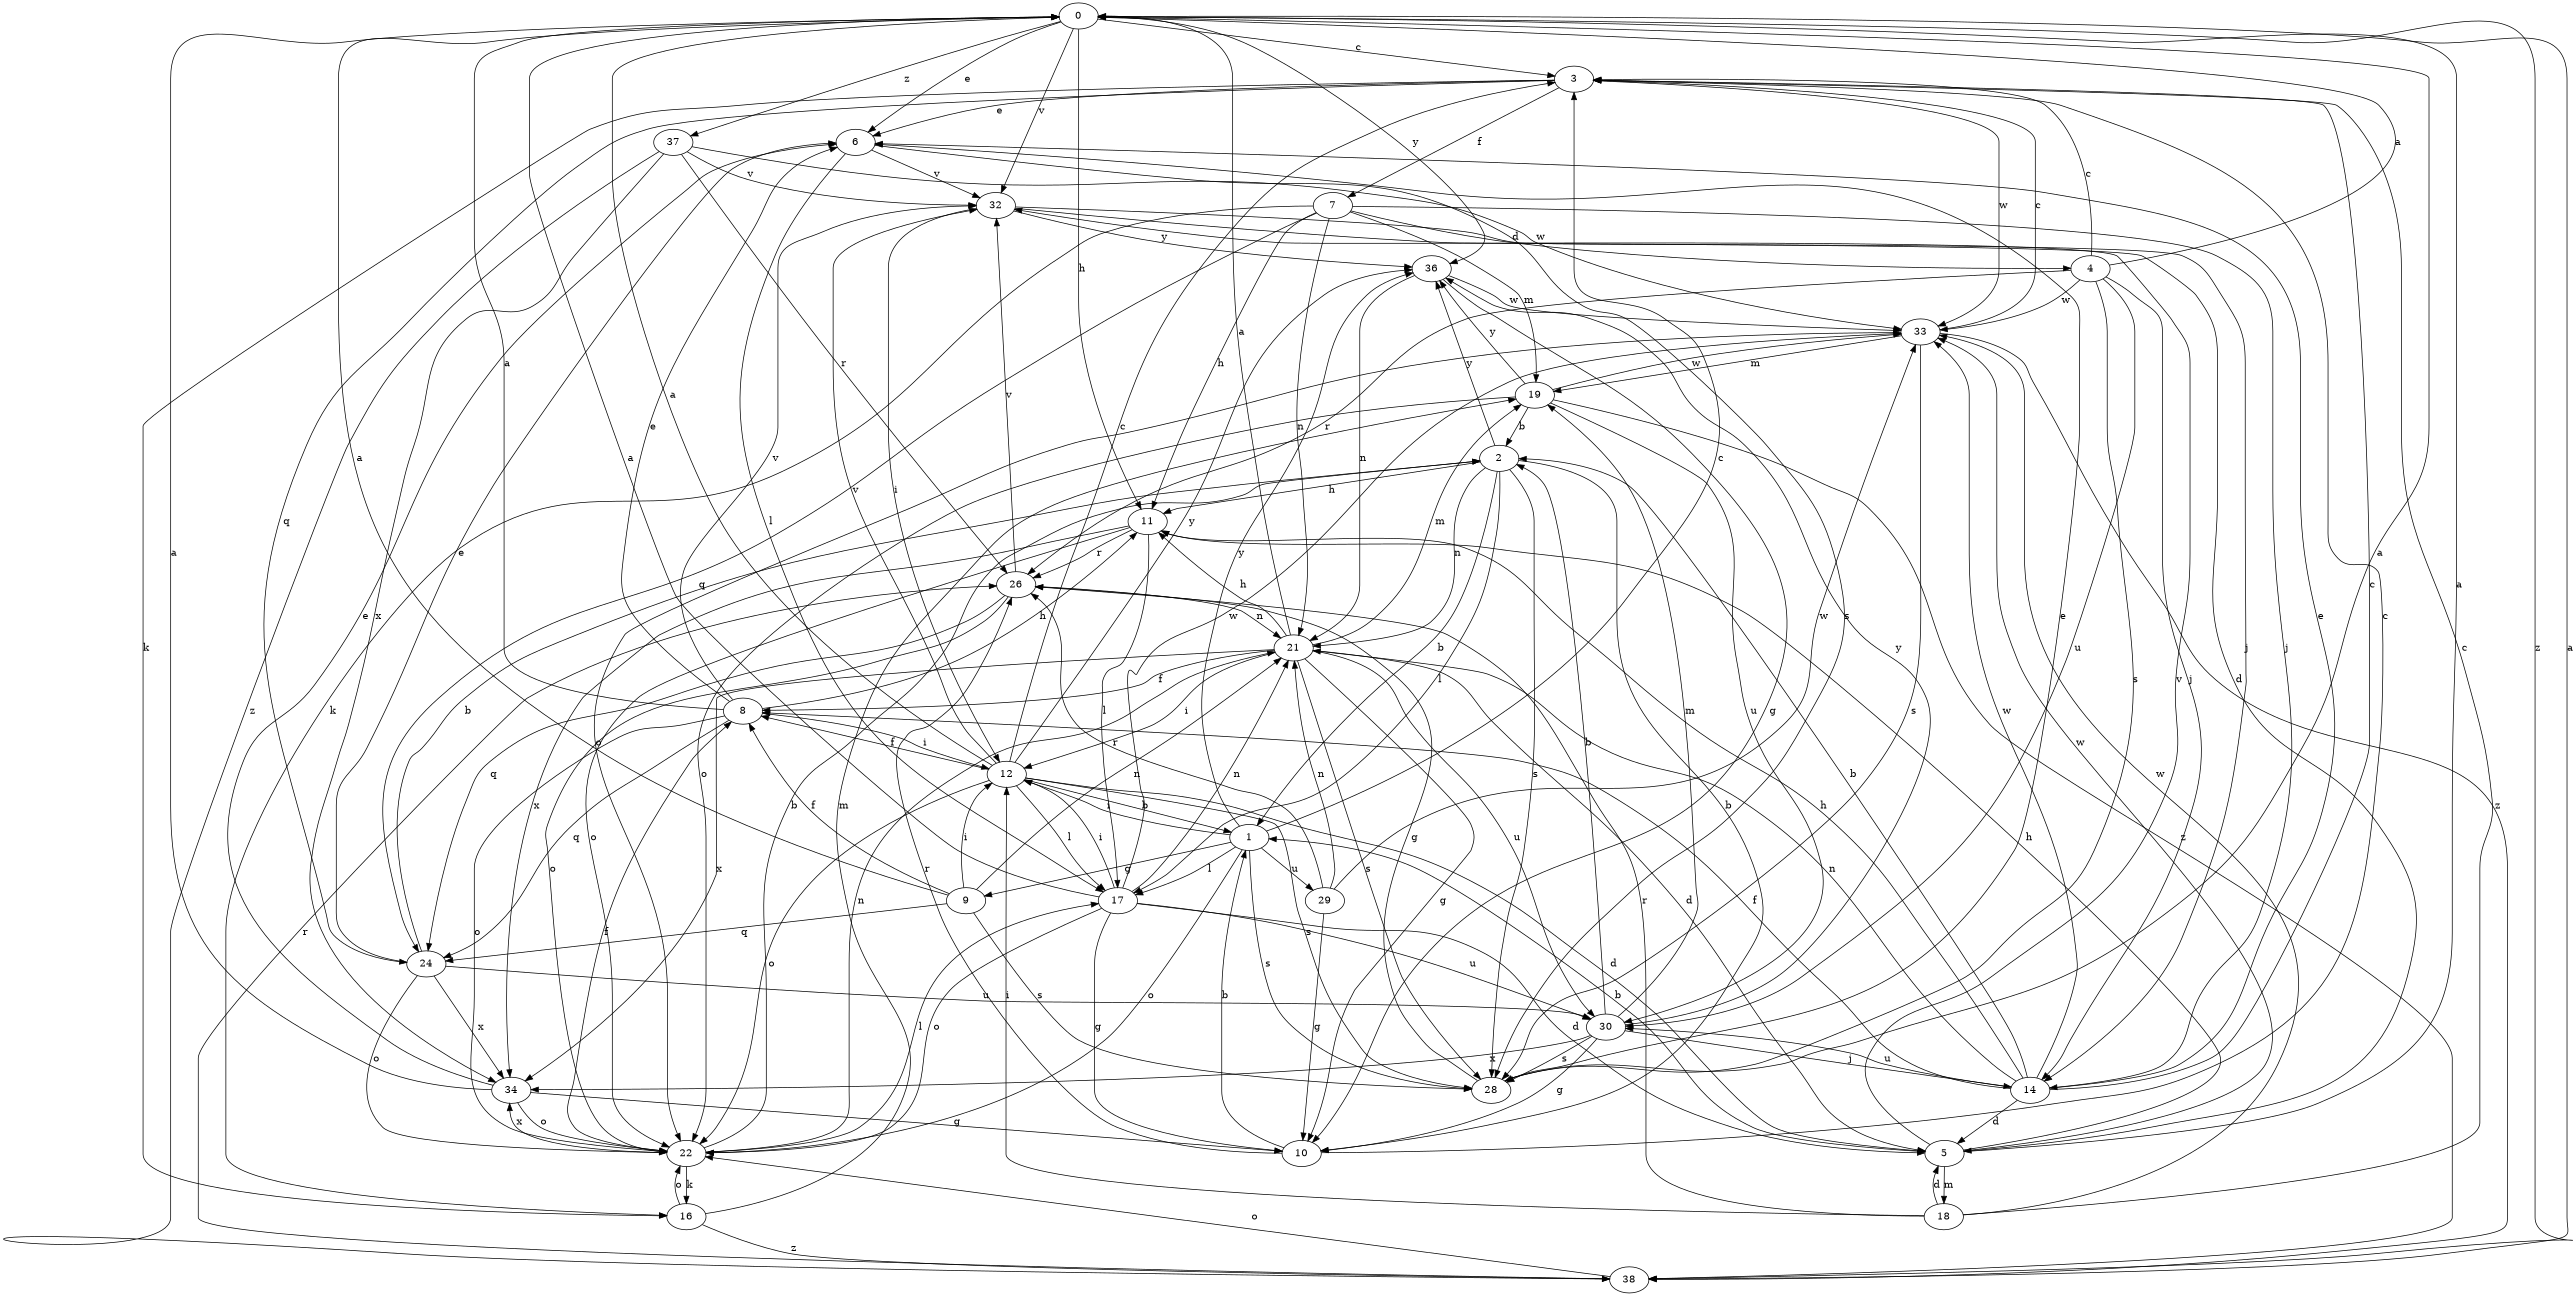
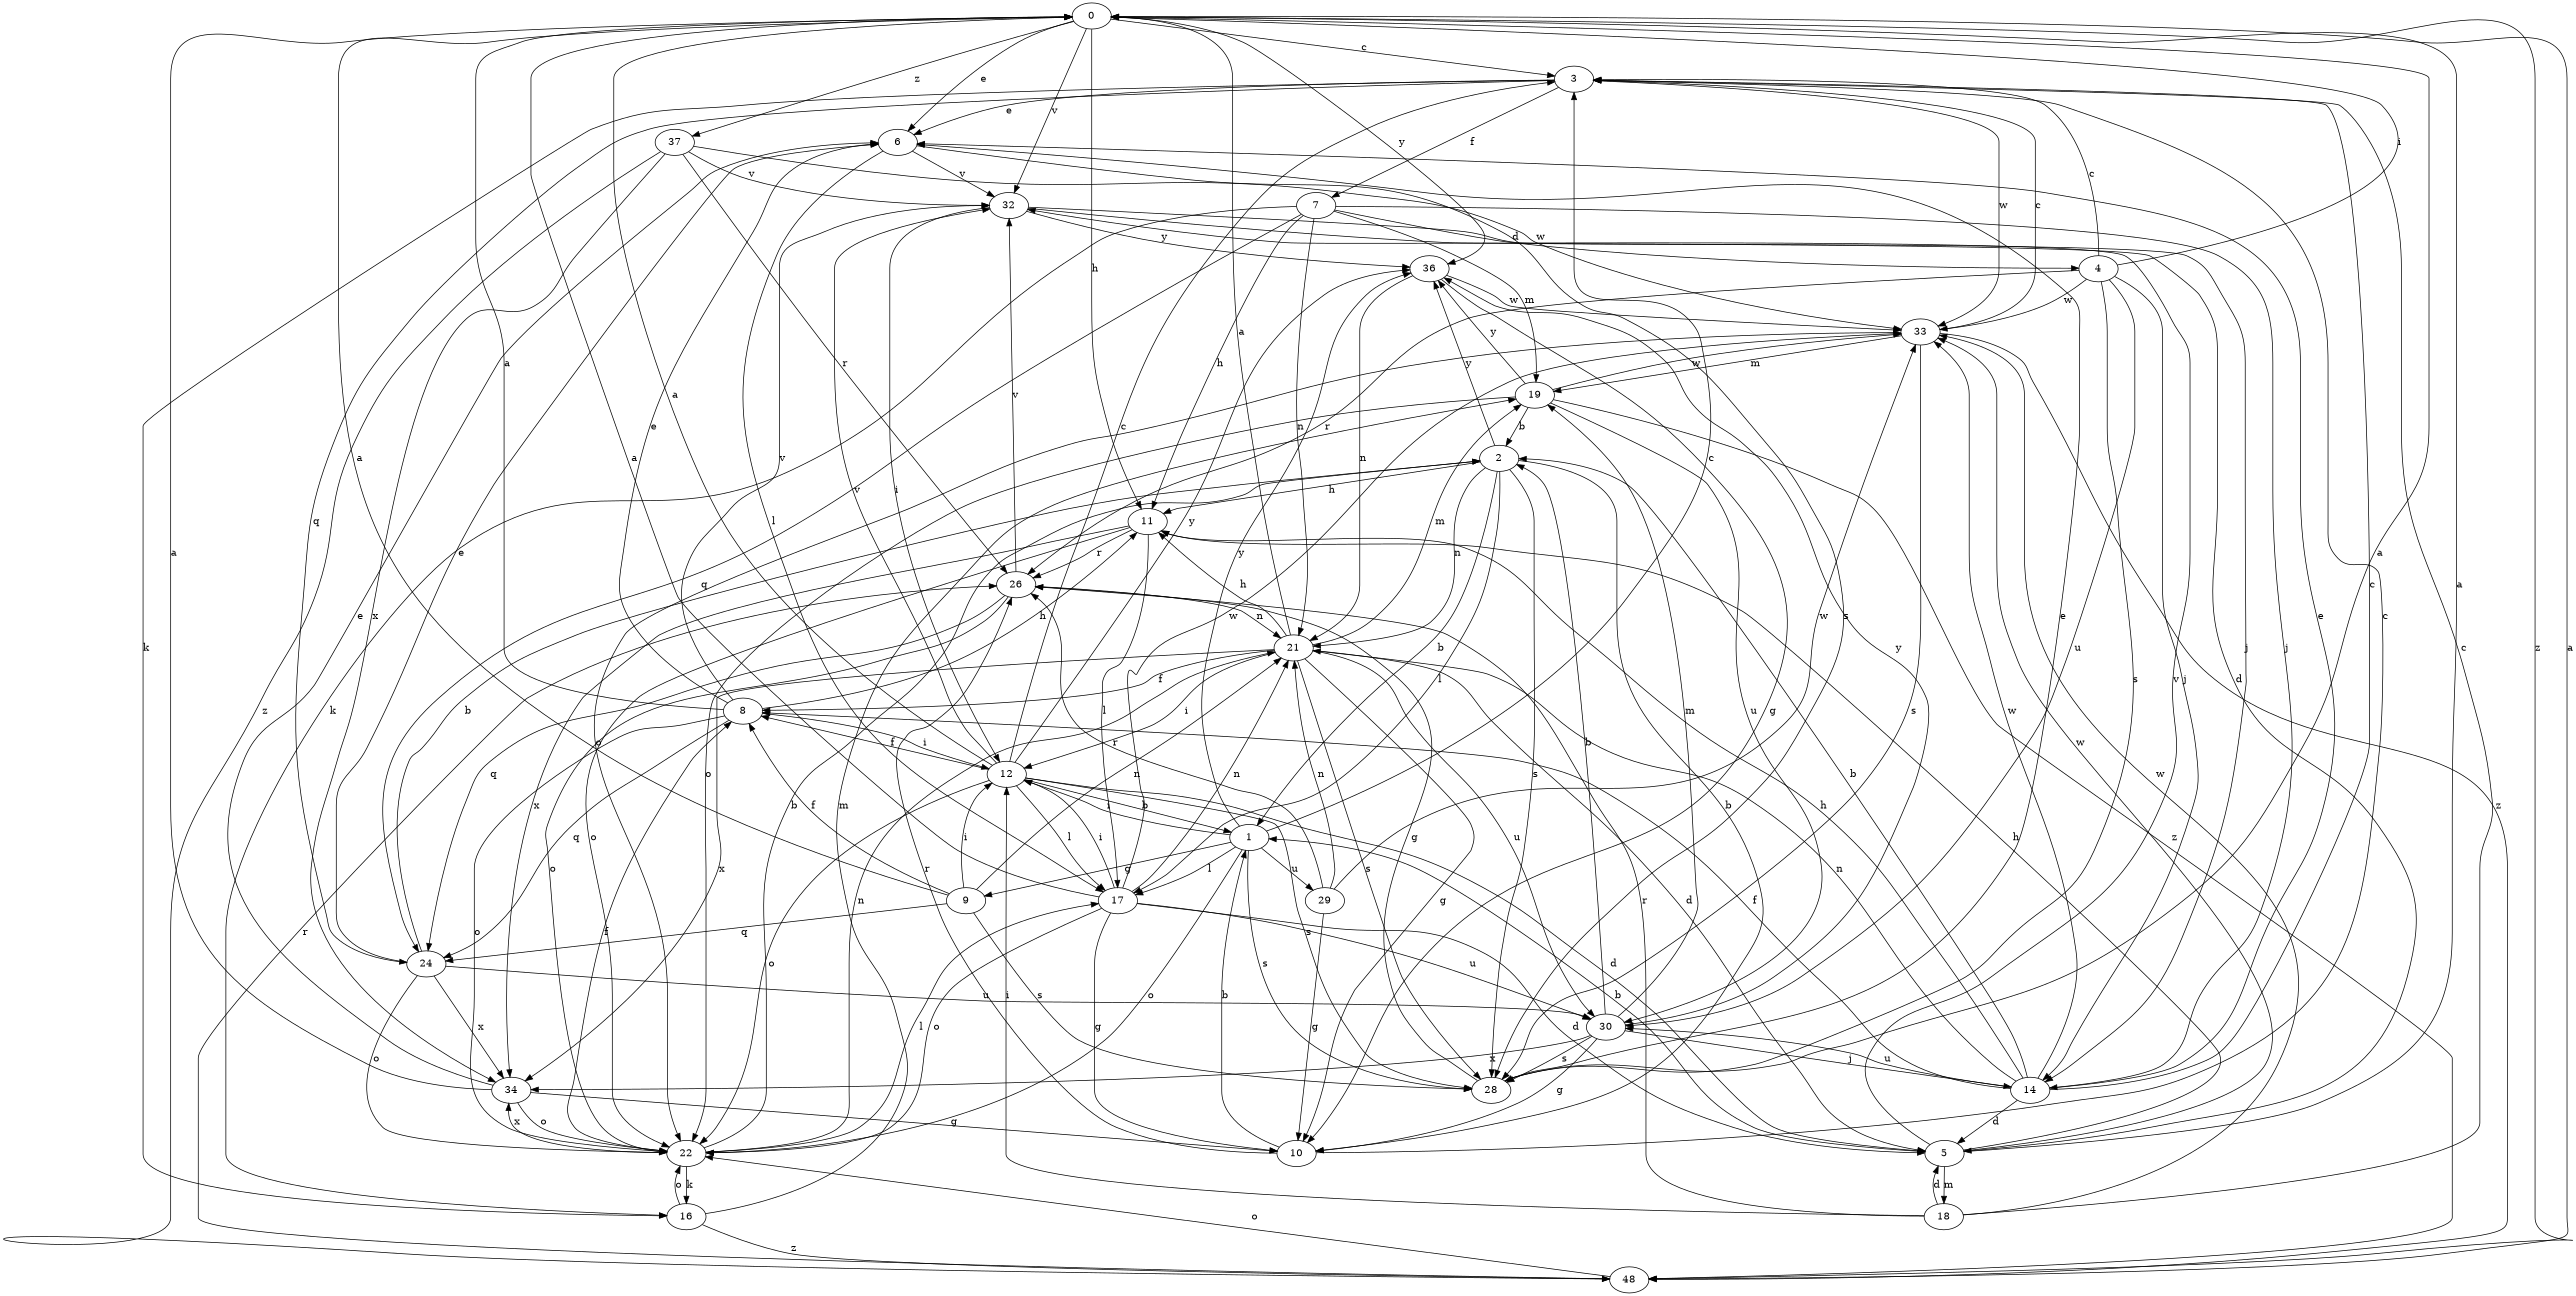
  strict digraph {
    0
    3
    6
    11
    32
    36
    37
-   38
+   38 [label=48]
    7
    16
    24
    33
    4
    28
    14
    26
    30
    17
    22
    34
    12
    5
    10
    21
    1
    9
    29
    8
    2
    19
    18
    0 -> 3 [label=c]
    0 -> 6 [label=e]
    0 -> 11 [label=h]
    0 -> 32 [label=v]
    0 -> 36 [label=y]
    0 -> 37 [label=z]
    0 -> 38 [label=z]
    3 -> 6 [label=e]
    3 -> 7 [label=f]
    3 -> 16 [label=k]
    3 -> 24 [label=q]
    3 -> 33 [label=w]
    6 -> 32 [label=v]
    6 -> 28 [label=s]
    6 -> 17 [label=l]
    11 -> 26 [label=r]
    11 -> 17 [label=l]
    11 -> 22 [label=o]
    11 -> 34 [label=x]
    32 -> 36 [label=y]
    32 -> 14 [label=j]
    32 -> 12 [label=i]
    32 -> 5 [label=d]
    36 -> 33 [label=w]
    36 -> 10 [label=g]
    36 -> 21 [label=n]
    37 -> 32 [label=v]
    37 -> 38 [label=z]
    37 -> 33 [label=w]
    37 -> 26 [label=r]
    37 -> 34 [label=x]
    38 -> 0 [label=a]
    38 -> 26 [label=r]
    38 -> 22 [label=o]
    7 -> 11 [label=h]
    7 -> 16 [label=k]
    7 -> 24 [label=q]
    7 -> 4 [label=d]
    7 -> 14 [label=j]
    7 -> 21 [label=n]
    7 -> 19 [label=m]
    16 -> 38 [label=z]
    16 -> 22 [label=o]
    16 -> 19 [label=m]
    24 -> 6 [label=e]
    24 -> 30 [label=u]
    24 -> 22 [label=o]
    24 -> 34 [label=x]
    24 -> 2 [label=b]
    33 -> 3 [label=c]
    33 -> 38 [label=z]
    33 -> 28 [label=s]
    33 -> 22 [label=o]
    33 -> 19 [label=m]
-   4 -> 0 [label=a]
+   4 -> 0 [label=i]
    4 -> 3 [label=c]
    4 -> 33 [label=w]
    4 -> 28 [label=s]
    4 -> 14 [label=j]
    4 -> 26 [label=r]
    4 -> 30 [label=u]
    28 -> 0 [label=a]
    28 -> 6 [label=e]
    28 -> 26 [label=g]
    14 -> 3 [label=c]
    14 -> 6 [label=e]
    14 -> 11 [label=h]
    14 -> 33 [label=w]
    14 -> 30 [label=u]
    14 -> 5 [label=d]
    14 -> 21 [label=n]
    14 -> 8 [label=f]
    14 -> 2 [label=b]
    26 -> 32 [label=v]
    26 -> 24 [label=q]
    26 -> 22 [label=o]
    26 -> 21 [label=n]
    30 -> 36 [label=y]
    30 -> 28 [label=s]
    30 -> 14 [label=j]
    30 -> 34 [label=x]
    30 -> 10 [label=g]
    30 -> 2 [label=b]
    30 -> 19 [label=m]
    17 -> 0 [label=a]
    17 -> 33 [label=w]
    17 -> 30 [label=u]
    17 -> 22 [label=o]
    17 -> 12 [label=i]
    17 -> 5 [label=d]
    17 -> 10 [label=g]
    17 -> 21 [label=n]
    22 -> 16 [label=k]
    22 -> 17 [label=l]
    22 -> 34 [label=x]
    22 -> 21 [label=n]
    22 -> 8 [label=f]
    22 -> 2 [label=b]
    34 -> 0 [label=a]
    34 -> 6 [label=e]
    34 -> 22 [label=o]
    34 -> 10 [label=g]
    12 -> 0 [label=a]
    12 -> 3 [label=c]
    12 -> 32 [label=v]
    12 -> 36 [label=y]
    12 -> 28 [label=s]
    12 -> 17 [label=l]
    12 -> 22 [label=o]
    12 -> 5 [label=d]
    12 -> 1 [label=b]
    12 -> 8 [label=f]
    5 -> 0 [label=a]
    5 -> 11 [label=h]
    5 -> 32 [label=v]
    5 -> 33 [label=w]
    5 -> 1 [label=b]
    5 -> 18 [label=m]
    10 -> 3 [label=c]
    10 -> 26 [label=r]
    10 -> 1 [label=b]
    21 -> 0 [label=a]
    21 -> 11 [label=h]
    21 -> 28 [label=s]
    21 -> 30 [label=u]
    21 -> 34 [label=x]
    21 -> 12 [label=i]
    21 -> 5 [label=d]
    21 -> 10 [label=g]
    21 -> 8 [label=f]
    21 -> 19 [label=m]
    1 -> 3 [label=c]
    1 -> 36 [label=y]
    1 -> 28 [label=s]
    1 -> 17 [label=l]
    1 -> 22 [label=o]
    1 -> 12 [label=i]
    1 -> 9 [label=g]
    1 -> 29 [label=u]
    9 -> 0 [label=a]
    9 -> 24 [label=q]
    9 -> 28 [label=s]
    9 -> 12 [label=i]
    9 -> 21 [label=n]
    9 -> 8 [label=f]
    29 -> 33 [label=w]
    29 -> 26 [label=r]
    29 -> 10 [label=g]
    29 -> 21 [label=n]
    8 -> 0 [label=a]
    8 -> 6 [label=e]
    8 -> 11 [label=h]
    8 -> 32 [label=v]
    8 -> 24 [label=q]
    8 -> 22 [label=o]
    8 -> 12 [label=i]
    2 -> 11 [label=h]
    2 -> 36 [label=y]
    2 -> 28 [label=s]
    2 -> 17 [label=l]
    2 -> 10 [label=b]
    2 -> 21 [label=n]
    2 -> 1 [label=b]
    19 -> 36 [label=y]
    19 -> 38 [label=z]
    19 -> 33 [label=w]
    19 -> 30 [label=u]
    19 -> 22 [label=o]
    19 -> 2 [label=b]
    18 -> 3 [label=c]
    18 -> 33 [label=w]
    18 -> 26 [label=r]
    18 -> 12 [label=i]
    18 -> 5 [label=d]
  }
